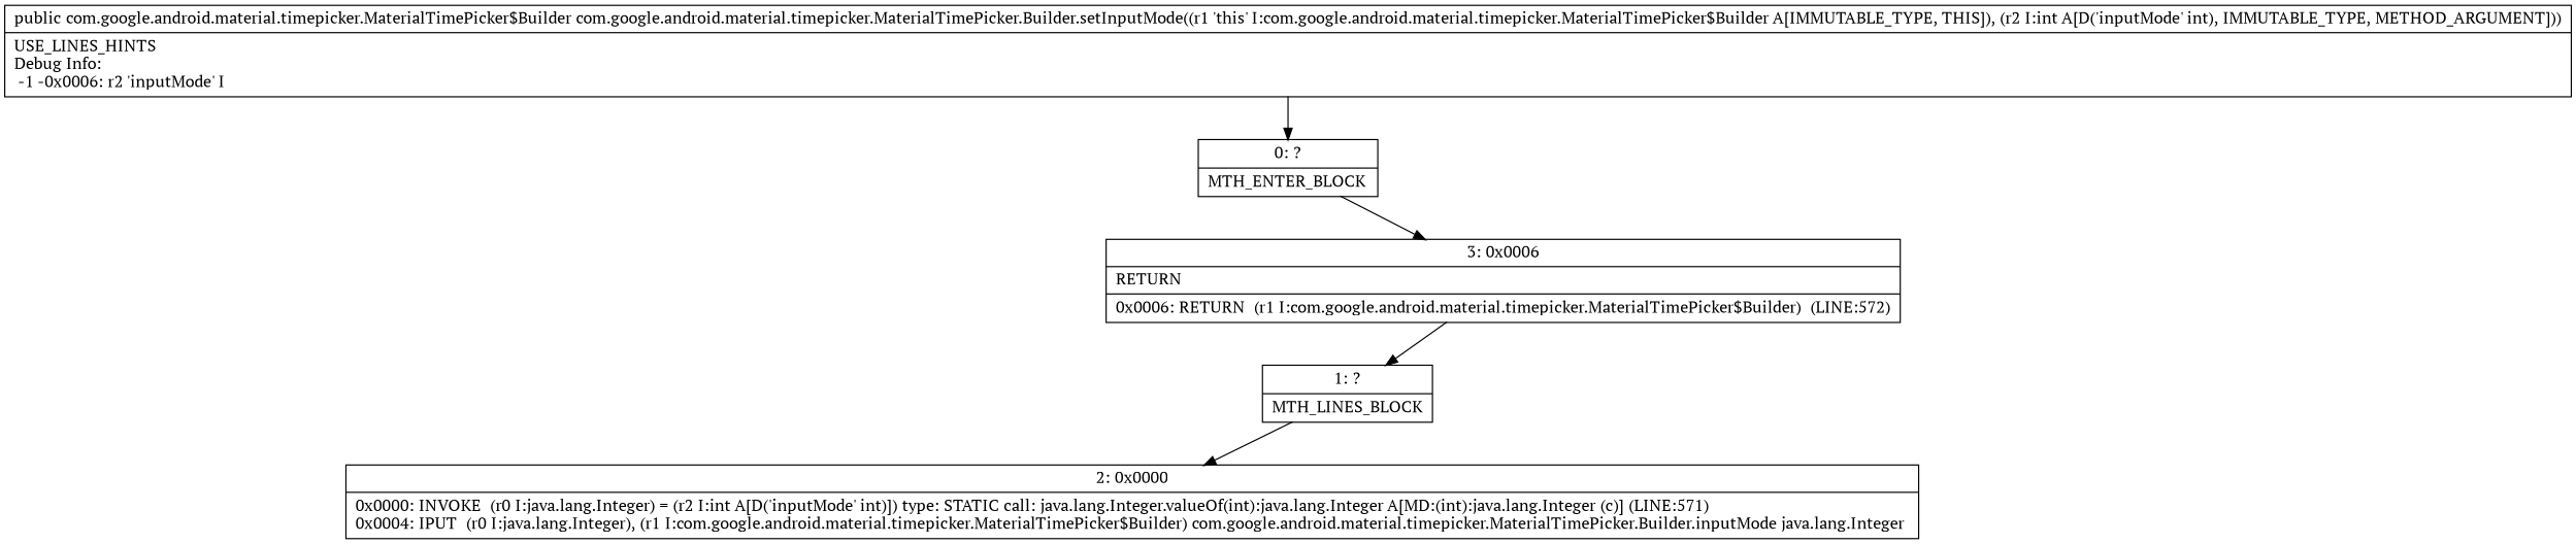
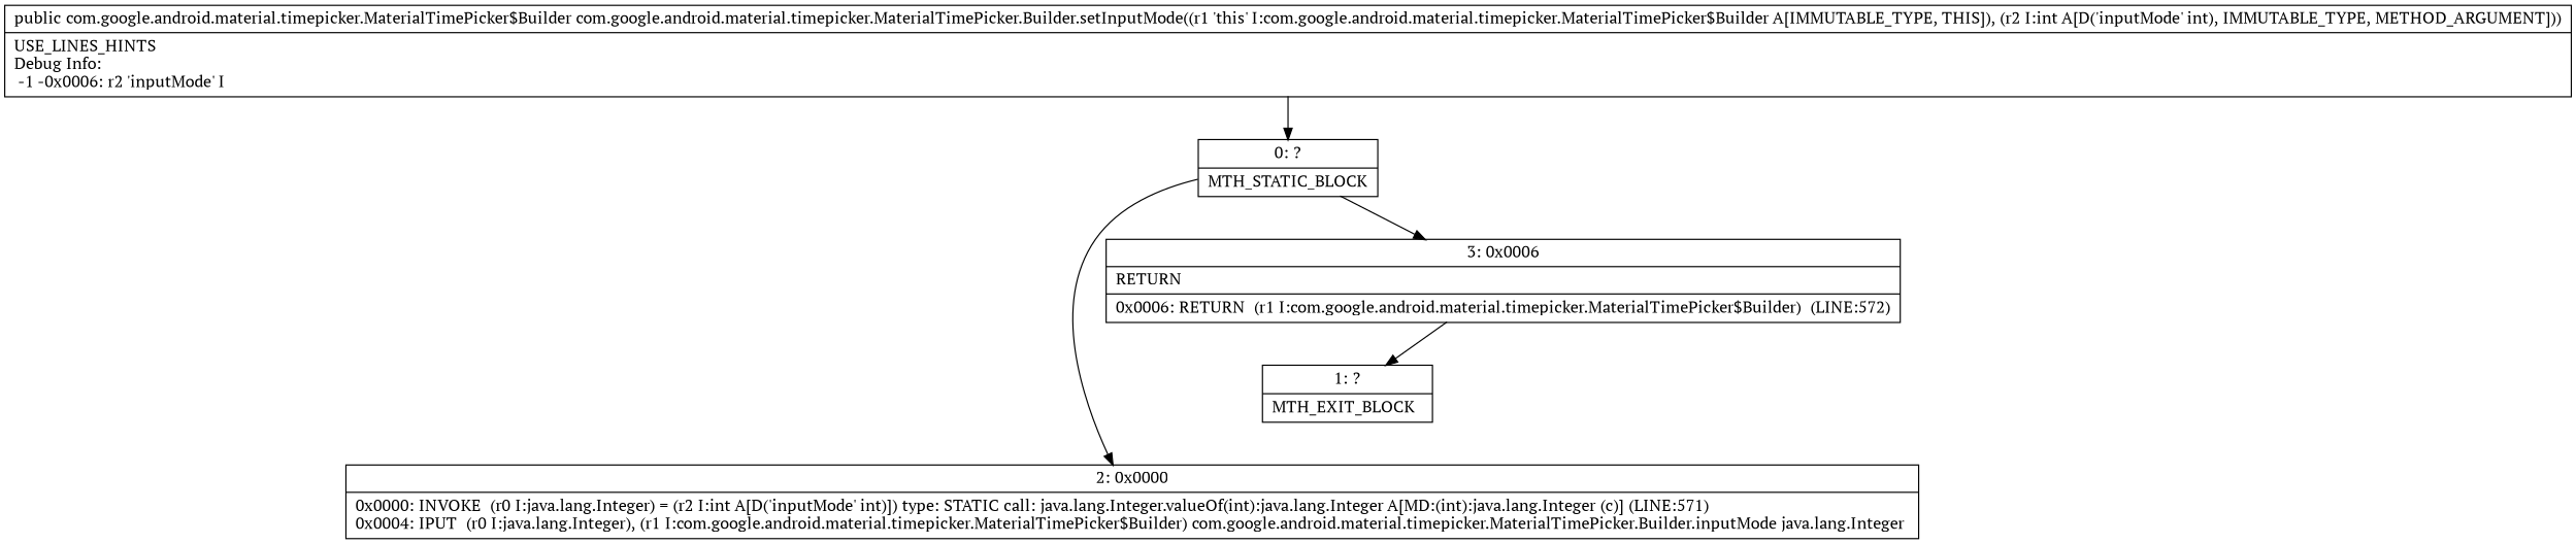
  digraph {
    fontname="PT Serif"
    node [fontname="PT Serif" shape=record]
    edge [fontname="PT Serif"]
-   n1 [label="{0\:\ ?|MTH_ENTER_BLOCK\l}"]
+   n1 [label="{0\:\ ?|MTH_STATIC_BLOCK\l}"]
    n2 [label="{2\:\ 0x0000|0x0000: INVOKE  (r0 I:java.lang.Integer) = (r2 I:int A[D('inputMode' int)]) type: STATIC call: java.lang.Integer.valueOf(int):java.lang.Integer A[MD:(int):java.lang.Integer (c)] (LINE:571)\l0x0004: IPUT  (r0 I:java.lang.Integer), (r1 I:com.google.android.material.timepicker.MaterialTimePicker$Builder) com.google.android.material.timepicker.MaterialTimePicker.Builder.inputMode java.lang.Integer \l}"]
    n3 [label="{3\:\ 0x0006|RETURN\l|0x0006: RETURN  (r1 I:com.google.android.material.timepicker.MaterialTimePicker$Builder)  (LINE:572)\l}"]
-   n4 [label="{1\:\ ?|MTH_LINES_BLOCK\l}"]
+   n4 [label="{1\:\ ?|MTH_EXIT_BLOCK\l}"]
    n5 [label="{public com.google.android.material.timepicker.MaterialTimePicker$Builder com.google.android.material.timepicker.MaterialTimePicker.Builder.setInputMode((r1 'this' I:com.google.android.material.timepicker.MaterialTimePicker$Builder A[IMMUTABLE_TYPE, THIS]), (r2 I:int A[D('inputMode' int), IMMUTABLE_TYPE, METHOD_ARGUMENT]))  | USE_LINES_HINTS\lDebug Info:\l  \-1 \-0x0006: r2 'inputMode' I\l}"]
-   n4 -> n2
+   n1 -> n2
    n1 -> n3
    n3 -> n4
    n5 -> n1
  }
